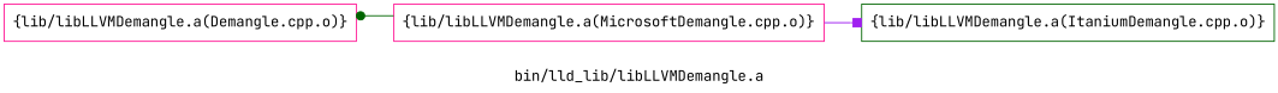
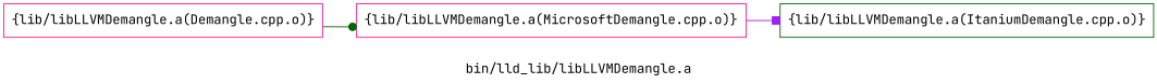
  digraph {
    fontname="JetBrains Mono"
    label="bin/lld_lib/libLLVMDemangle.a"
    rankdir=LR
    node [color=deeppink fontname="JetBrains Mono" group=0 shape=box]
    edge [fontname="JetBrains Mono" style=solid]
    n1 [label="{lib/libLLVMDemangle.a(Demangle.cpp.o)}"]
    n2 [label="{lib/libLLVMDemangle.a(MicrosoftDemangle.cpp.o)}"]
    n3 [color=darkgreen label="{lib/libLLVMDemangle.a(ItaniumDemangle.cpp.o)}"]
    subgraph sub_1 {
      rank=same
      n1
    }
-   n2 -> n1 [arrowhead=dot color=darkgreen]
+   n1 -> n2 [arrowhead=dot color=darkgreen]
    n2 -> n3 [arrowhead=box color=purple]
  }
